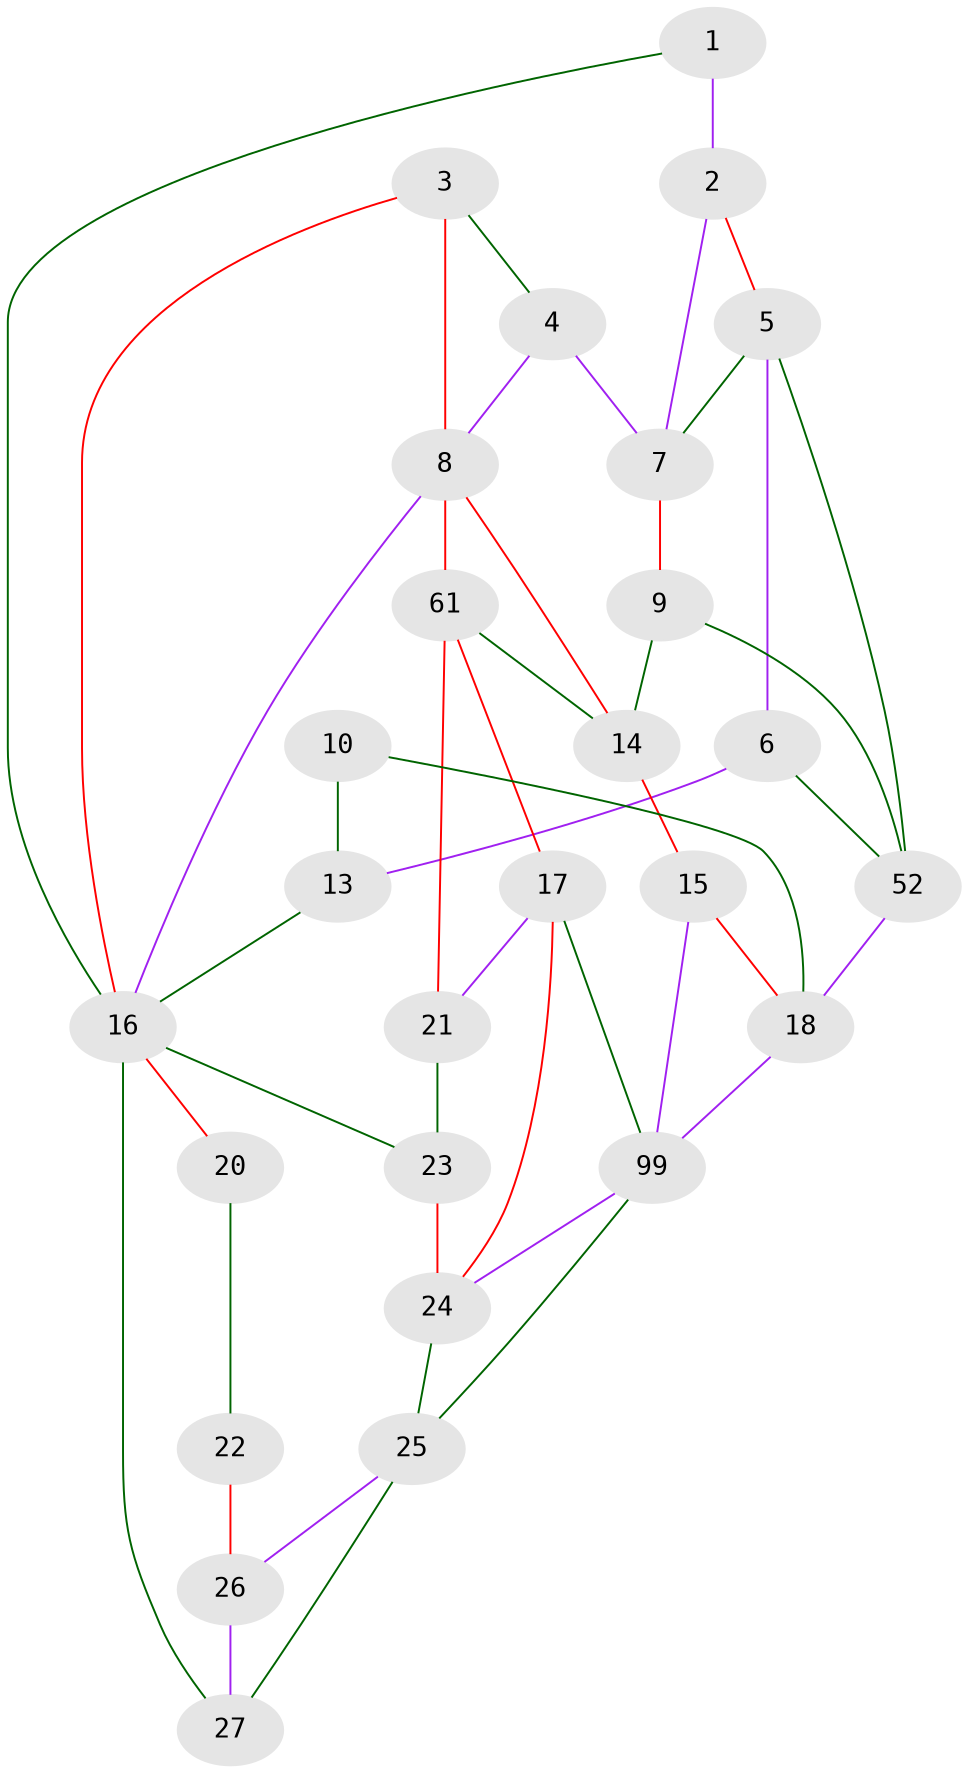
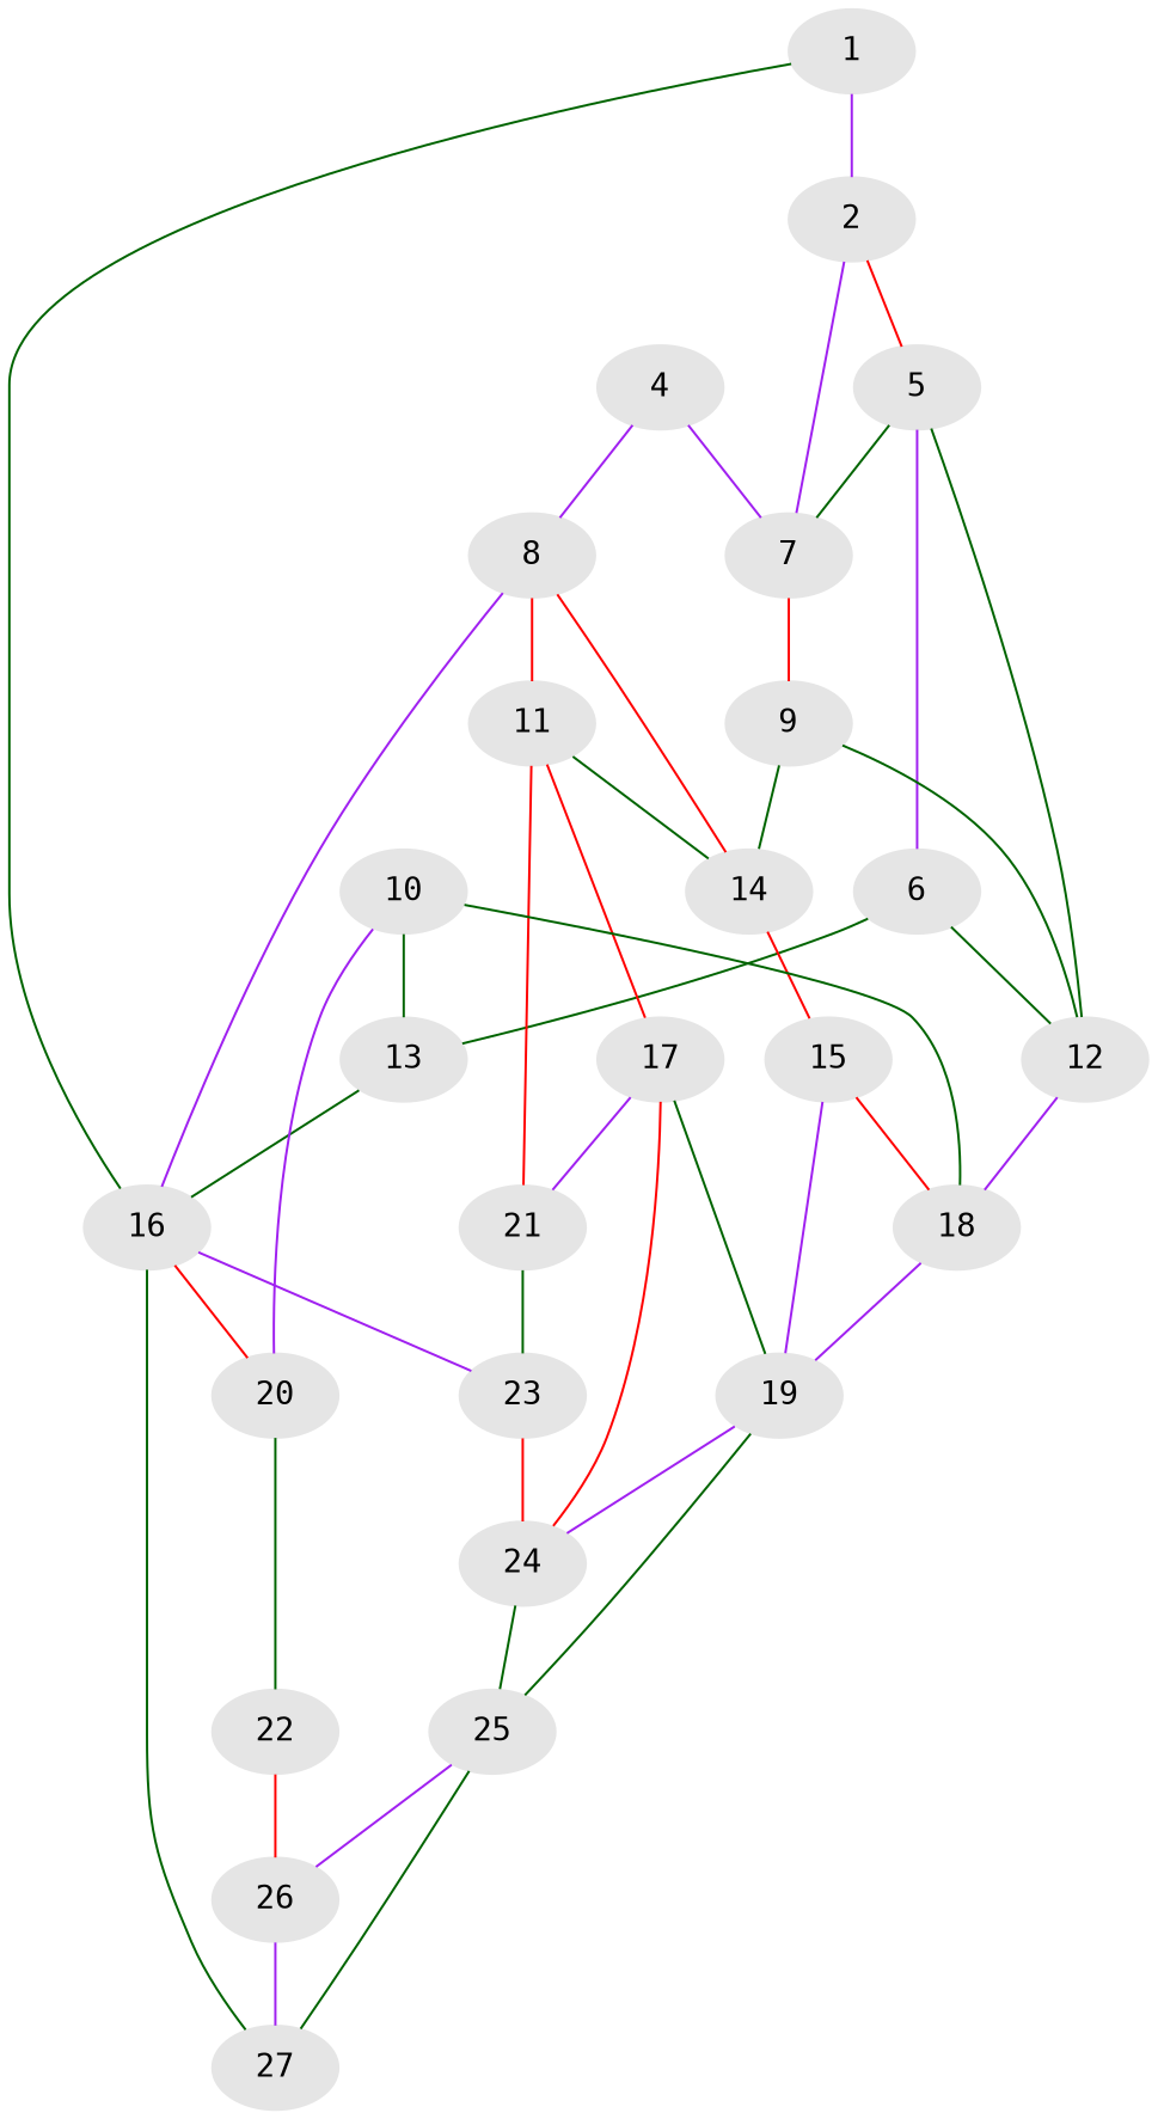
  graph {
    fontname="DejaVu Sans Mono"
    node [color=gray90 fontname="DejaVu Sans Mono" style=filled]
    edge [color=darkgreen fontname="DejaVu Sans Mono" weight=1.0]
    1
    2
    16
    5
    7
    20
    23
    27
    6
-   12 [label=52]
+   12
    9
-   3
    4
    8
-   11 [label=61]
+   11
    14
    13
    18
    17
    21
    15
    10
-   19 [label=99]
+   19
    22
    24
    25
    26
    1 -- 2 [color=purple weight=2.0]
    1 -- 16
    2 -- 5 [color=red weight=2.0]
    2 -- 7 [color=purple]
    16 -- 20 [color=red]
-   16 -- 23
+   16 -- 23 [color=purple]
    16 -- 27 [weight=2.0]
    5 -- 7
    5 -- 6 [color=purple]
    5 -- 12
    7 -- 9 [color=red]
    20 -- 22 [weight=2.0]
    23 -- 24 [color=red weight=2.0]
    6 -- 12 [weight=2.0]
-   6 -- 13 [color=purple]
+   6 -- 13
    12 -- 18 [color=purple weight=2.0]
    9 -- 12
    9 -- 14
-   3 -- 16 [color=red]
-   3 -- 4
-   3 -- 8 [color=red]
    4 -- 7 [color=purple weight=2.0]
    4 -- 8 [color=purple]
    8 -- 16 [color=purple]
    8 -- 11 [color=red weight=2.0]
    8 -- 14 [color=red]
    11 -- 14
    11 -- 17 [color=red]
    11 -- 21 [color=red]
    14 -- 15 [color=red]
    13 -- 16
    18 -- 19 [color=purple]
    17 -- 21 [color=purple]
    17 -- 19
    17 -- 24 [color=red]
    21 -- 23 [weight=2.0]
    15 -- 18 [color=red]
    15 -- 19 [color=purple]
+   10 -- 20 [color=purple]
    10 -- 13
    10 -- 18
    19 -- 24 [color=purple]
    19 -- 25
    22 -- 26 [color=red weight=2.0]
    24 -- 25
    25 -- 27
    25 -- 26 [color=purple]
    26 -- 27 [color=purple weight=2.0]
  }
